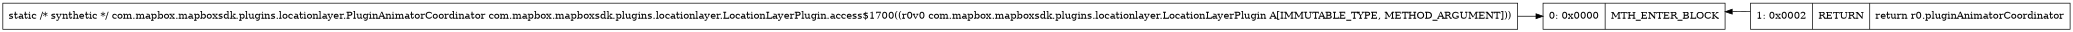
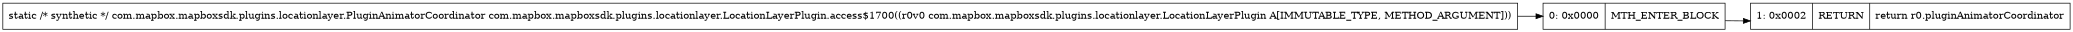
  digraph {
    rankdir=LR
    node [shape=record]
    n1 [label="{0\:\ 0x0000|MTH_ENTER_BLOCK\l}"]
    n2 [label="{1\:\ 0x0002|RETURN\l|return r0.pluginAnimatorCoordinator\l}"]
    n3 [label="{static \/* synthetic *\/ com.mapbox.mapboxsdk.plugins.locationlayer.PluginAnimatorCoordinator com.mapbox.mapboxsdk.plugins.locationlayer.LocationLayerPlugin.access$1700((r0v0 com.mapbox.mapboxsdk.plugins.locationlayer.LocationLayerPlugin A[IMMUTABLE_TYPE, METHOD_ARGUMENT])) }"]
-   n2 -> n1
+   n1 -> n2
    n3 -> n1
  }
